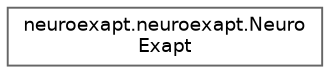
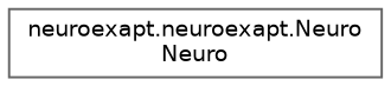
  digraph {
    rankdir=LR
-   n1 [color=grey40 fillcolor=white fontname=Helvetica fontsize=10 height=0.2 label="neuroexapt.neuroexapt.Neuro\lExapt" shape=box style=filled width=0.4]
+   n1 [color=grey40 fillcolor=white fontname=Helvetica fontsize=10 height=0.2 label="neuroexapt.neuroexapt.Neuro\lNeuro" shape=box style=filled width=0.4]
  }
